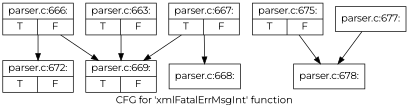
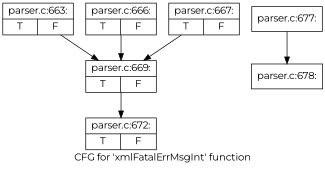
  digraph {
    fontname=Montserrat
    label="CFG for 'xmlFatalErrMsgInt' function"
    node [fontname=Montserrat shape=record]
    edge [fontname=Montserrat]
    n1 [label="{parser.c:663:|{<s0>T|<s1>F}}"]
    n2 [label="{parser.c:669:|{<s0>T|<s1>F}}"]
    n3 [label="{parser.c:666:|{<s0>T|<s1>F}}"]
    n4 [label="{parser.c:672:|{<s0>T|<s1>F}}"]
    n5 [label="{parser.c:667:|{<s0>T|<s1>F}}"]
-   n6 [label="{parser.c:668:}"]
-   n7 [label="{parser.c:675:|{<s0>T|<s1>F}}"]
    n8 [label="{parser.c:678:}"]
    n9 [label="{parser.c:677:}"]
    n1 -> n2
-   n3 -> n4
+   n2 -> n4
    n3 -> n2
    n5 -> n2
-   n5 -> n6
-   n7 -> n8
    n9 -> n8
  }
